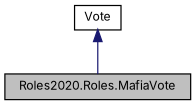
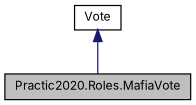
  digraph {
    fontname=Inter
    node [color=black fontname=Inter fontsize=10 shape=record style=filled]
-   n1 [fillcolor=grey75 fontcolor=black height=0.2 label="Roles2020.Roles.MafiaVote" width=0.4]
+   n1 [fillcolor=grey75 fontcolor=black height=0.2 label="Practic2020.Roles.MafiaVote" width=0.4]
    n2 [fillcolor=white height=0.2 label=Vote width=0.4]
    n2 -> n1 [color=midnightblue dir=back fontname=Inter fontsize=10 labelfontname=Helvetica labelfontsize=10 style=solid]
  }
